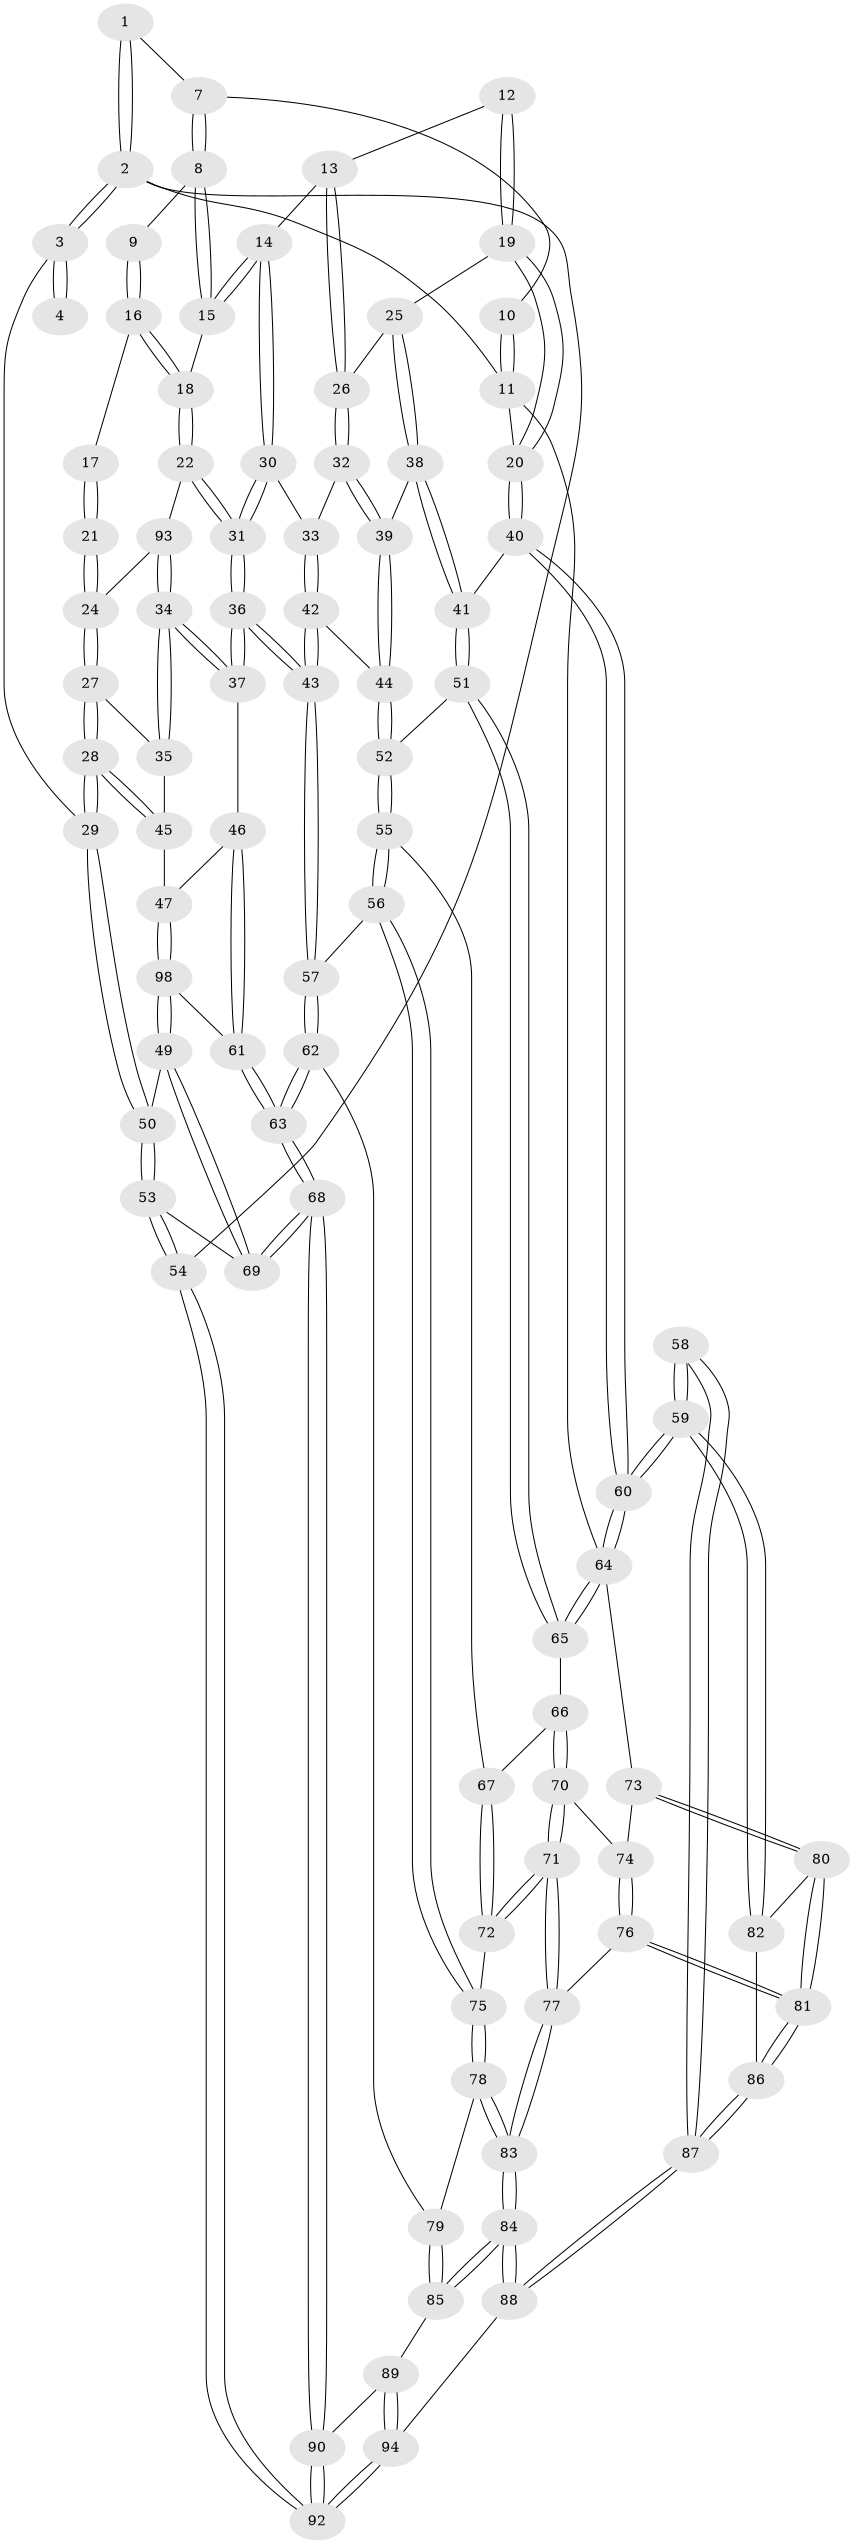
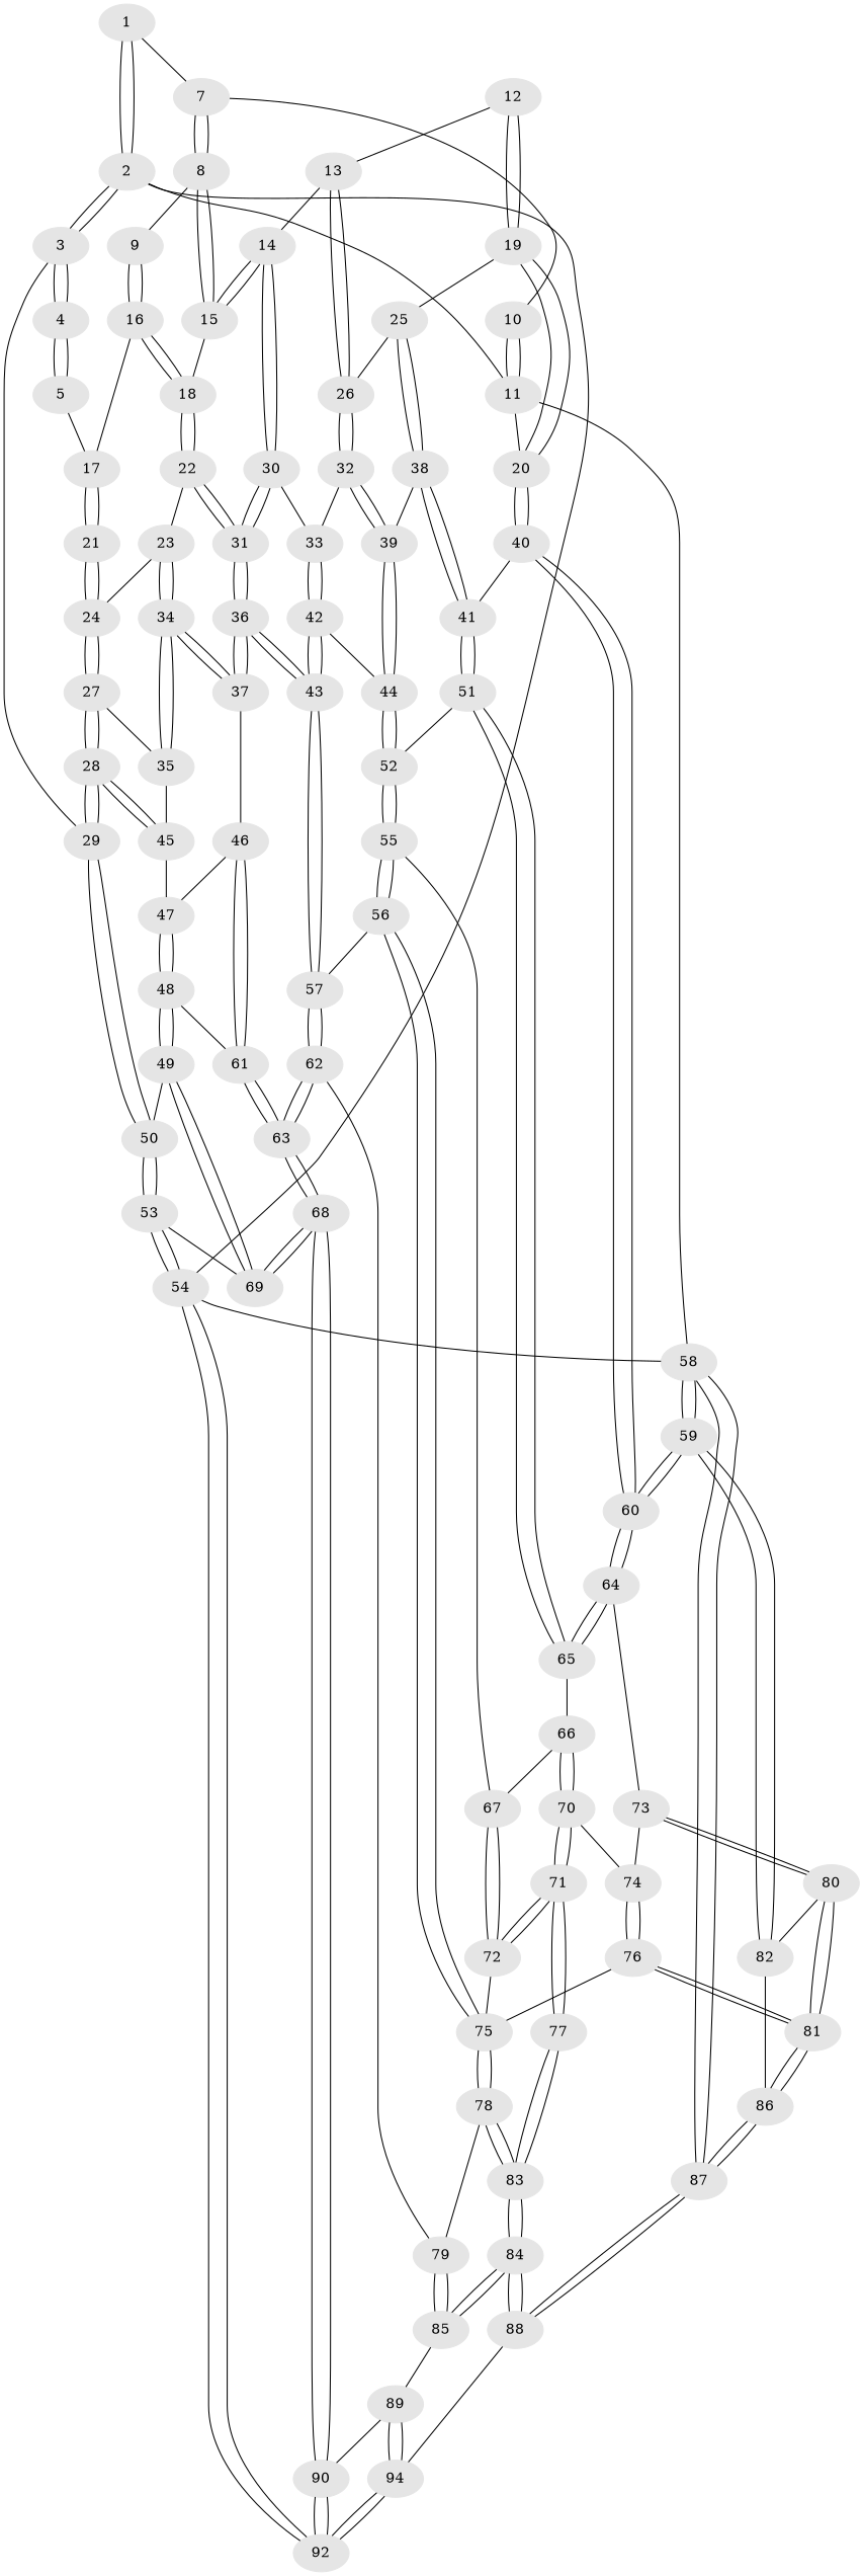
  graph {
    node [color=gray90 style=filled]
    1
    2
    7
    3
    11
    54
    8
    10
    4
    29
    20
    58
    92
+   5
    50
    17
    21
    24
    9
    16
    15
    18
    12
    13
    19
    40
    59
    87
    14
    26
    25
    30
    32
    31
    33
    22
-   23 [label=93]
+   23
    38
    41
    60
    27
    34
    36
    35
    37
    28
    39
    45
    47
    53
    42
    43
    44
    46
    57
    61
    51
    52
    64
    65
    62
    55
-   48 [label=98]
+   48
    63
    49
    69
    66
    56
    67
    75
    72
    78
    79
    82
    88
    86
    73
    68
    85
    90
    74
    80
    70
    71
    77
    76
    83
    81
    84
    89
    n91 [label=94]
    1 -- 2
    1 -- 2
    1 -- 7
    2 -- 3
    2 -- 3
    2 -- 11
    2 -- 54
    7 -- 8
    7 -- 8
    7 -- 10
    3 -- 4
    3 -- 4
    3 -- 29
    11 -- 20
-   11 -- 64
+   11 -- 58
+   54 -- 58
    54 -- 92
    54 -- 92
    8 -- 9
    8 -- 15
    8 -- 15
    10 -- 11
    10 -- 11
+   4 -- 5
+   4 -- 5
    29 -- 50
    29 -- 50
    20 -- 40
    20 -- 40
    58 -- 59
    58 -- 59
    58 -- 87
    58 -- 87
+   5 -- 17
    50 -- 53
    50 -- 53
    17 -- 21
    17 -- 21
    21 -- 24
    21 -- 24
    24 -- 27
    24 -- 27
    9 -- 16
    9 -- 16
    16 -- 17
    16 -- 18
    16 -- 18
    15 -- 18
    18 -- 22
    18 -- 22
    12 -- 13
    12 -- 19
    12 -- 19
    13 -- 14
    13 -- 26
    13 -- 26
    19 -- 20
    19 -- 20
    19 -- 25
    40 -- 41
    40 -- 60
    40 -- 60
    59 -- 60
    59 -- 60
    59 -- 82
    59 -- 82
    87 -- 88
    87 -- 88
    14 -- 15
    14 -- 15
    14 -- 30
    14 -- 30
    26 -- 32
    26 -- 32
    25 -- 26
    25 -- 38
    25 -- 38
    30 -- 31
    30 -- 31
    30 -- 33
    32 -- 33
    32 -- 39
    32 -- 39
    31 -- 36
    31 -- 36
    33 -- 42
    33 -- 42
    22 -- 31
    22 -- 31
    22 -- 23
    23 -- 24
    23 -- 34
    23 -- 34
    38 -- 41
    38 -- 41
    38 -- 39
    41 -- 51
    41 -- 51
    60 -- 64
    60 -- 64
    27 -- 35
    27 -- 28
    27 -- 28
    34 -- 35
    34 -- 35
    34 -- 37
    34 -- 37
    36 -- 37
    36 -- 37
    36 -- 43
    36 -- 43
    35 -- 45
    37 -- 46
    28 -- 29
    28 -- 29
    28 -- 45
    28 -- 45
    39 -- 44
    39 -- 44
    45 -- 47
    47 -- 48
    47 -- 48
    53 -- 54
    53 -- 54
    53 -- 69
    42 -- 43
    42 -- 43
    42 -- 44
    43 -- 57
    43 -- 57
    44 -- 52
    44 -- 52
    46 -- 47
    46 -- 61
    46 -- 61
    57 -- 62
    57 -- 62
    61 -- 63
    61 -- 63
    51 -- 52
    51 -- 65
    51 -- 65
    52 -- 55
    52 -- 55
    64 -- 65
    64 -- 65
    64 -- 73
    65 -- 66
    62 -- 63
    62 -- 63
    62 -- 79
    55 -- 56
    55 -- 56
    55 -- 67
    48 -- 61
    48 -- 49
    48 -- 49
    63 -- 68
    63 -- 68
    49 -- 50
    49 -- 69
    49 -- 69
    66 -- 67
    66 -- 70
    66 -- 70
    56 -- 57
    56 -- 75
    56 -- 75
    67 -- 72
    67 -- 72
    75 -- 78
    75 -- 78
    72 -- 75
    78 -- 79
    78 -- 83
    78 -- 83
    79 -- 85
    79 -- 85
    82 -- 86
    88 -- n91
    86 -- 87
    86 -- 87
    73 -- 74
    73 -- 80
    73 -- 80
    68 -- 69
    68 -- 69
    68 -- 90
    68 -- 90
    85 -- 89
    90 -- 92
    90 -- 92
    74 -- 76
    74 -- 76
    80 -- 82
    80 -- 81
    80 -- 81
    70 -- 74
    70 -- 71
    70 -- 71
    71 -- 72
    71 -- 72
    71 -- 77
    71 -- 77
    77 -- 83
    77 -- 83
-   76 -- 77
+   76 -- 75
    76 -- 81
    76 -- 81
    83 -- 84
    83 -- 84
    81 -- 86
    81 -- 86
    84 -- 88
    84 -- 88
    84 -- 85
    84 -- 85
    89 -- 90
    89 -- n91
    89 -- n91
    n91 -- 92
    n91 -- 92
  }
